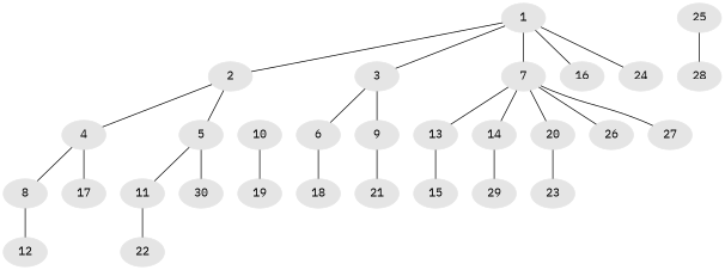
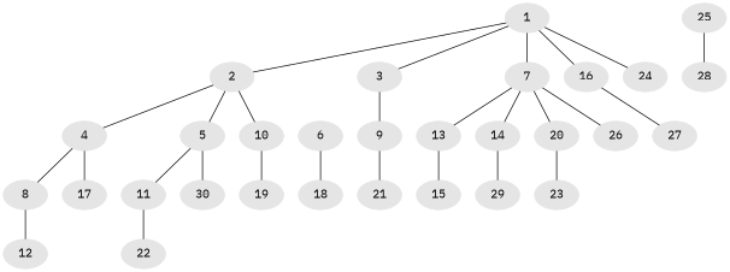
  graph {
    fontname="IBM Plex Mono"
    node [color=gray90 fontname="IBM Plex Mono" style=filled]
    edge [fontname="IBM Plex Mono" weight=1.0]
    1
    2
    3
    7
    16
    24
    4
    5
    10
    6
    9
    13
    14
    20
    26
    27
    8
    17
    11
    30
    19
    18
    21
    12
    22
    15
    29
    23
    25
    28
    1 -- 2
    1 -- 3
    1 -- 7
    1 -- 16
    1 -- 24
    2 -- 4
    2 -- 5
-   3 -- 6
+   2 -- 10
    3 -- 9
    7 -- 13
    7 -- 14
    7 -- 20
    7 -- 26
-   7 -- 27
+   16 -- 27
    4 -- 8
    4 -- 17
    5 -- 11
    5 -- 30
    10 -- 19
    6 -- 18
    9 -- 21
    13 -- 15 [weight=2.0]
    14 -- 29
    20 -- 23
    8 -- 12
    11 -- 22
    25 -- 28 [weight=4.0]
  }
